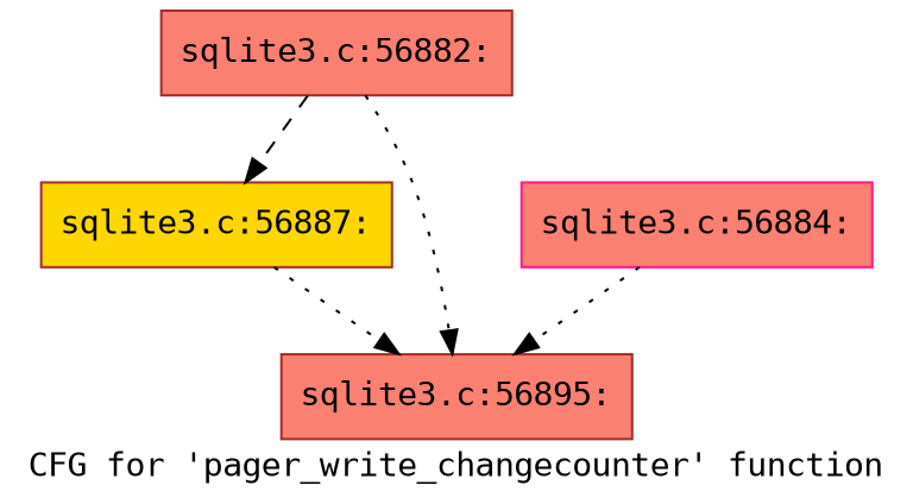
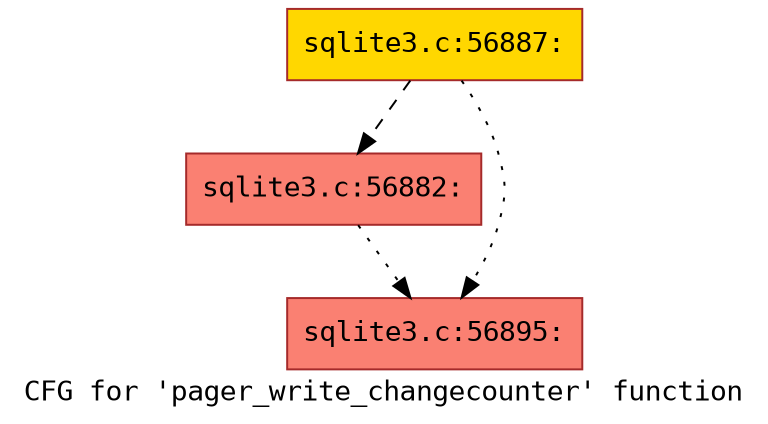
  digraph {
    fontname="DejaVu Sans Mono"
    label="CFG for 'pager_write_changecounter' function"
    node [color=brown fillcolor=salmon fontname="DejaVu Sans Mono" shape=record style=filled]
    edge [fontname="DejaVu Sans Mono" style=dotted]
    n1 [label="{sqlite3.c:56882:}"]
    n2 [fillcolor=gold label="{sqlite3.c:56887:}"]
    n3 [label="{sqlite3.c:56895:}"]
-   n4 [color=deeppink label="{sqlite3.c:56884:}"]
-   n1 -> n2 [style=dashed]
+   n2 -> n1 [style=dashed]
    n1 -> n3
    n2 -> n3
-   n4 -> n3
  }
